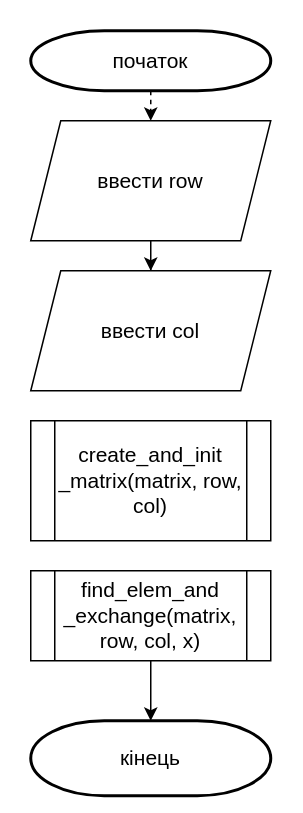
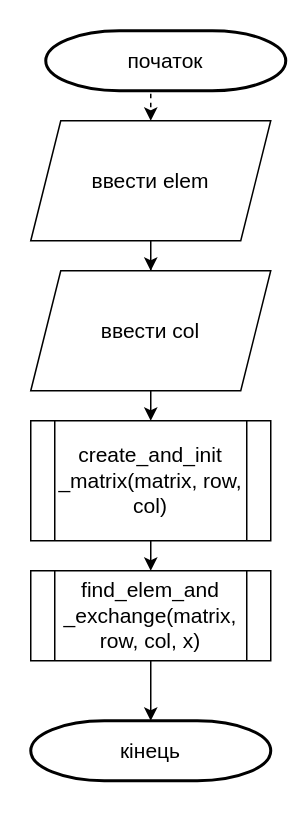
  <mxCell id="0" />
  <mxCell id="1" parent="0" />
  <mxCell id="2" style="edgeStyle=orthogonalEdgeStyle;rounded=0;orthogonalLoop=1;jettySize=auto;html=1;exitX=0.5;exitY=1;exitDx=0;exitDy=0;exitPerimeter=0;entryX=0.5;entryY=0;entryDx=0;entryDy=0;dashed=1;" parent="1" source="3" target="5" edge="1"><mxGeometry relative="1" as="geometry" /></mxCell>
- <mxCell id="3" value="&lt;font style=&quot;font-size: 14px&quot;&gt;початок&lt;/font&gt;" style="strokeWidth=2;html=1;shape=mxgraph.flowchart.terminator;whiteSpace=wrap;" parent="1" vertex="1"><mxGeometry x="20" y="20" width="160" height="40" as="geometry" /></mxCell>
+ <mxCell id="3" value="&lt;font style=&quot;font-size: 14px&quot;&gt;початок&lt;/font&gt;" style="strokeWidth=2;html=1;shape=mxgraph.flowchart.terminator;whiteSpace=wrap;" parent="1" vertex="1"><mxGeometry x="30" y="20" width="160" height="40" as="geometry" /></mxCell>
  <mxCell id="4" style="edgeStyle=orthogonalEdgeStyle;rounded=0;orthogonalLoop=1;jettySize=auto;html=1;exitX=0.5;exitY=1;exitDx=0;exitDy=0;" parent="1" source="5" target="7" edge="1"><mxGeometry relative="1" as="geometry" /></mxCell>
- <mxCell id="5" value="&lt;font style=&quot;font-size: 14px&quot;&gt;ввести row&lt;/font&gt;" style="shape=parallelogram;perimeter=parallelogramPerimeter;whiteSpace=wrap;html=1;fixedSize=1;" parent="1" vertex="1"><mxGeometry x="20" y="80" width="160" height="80" as="geometry" /></mxCell>
+ <mxCell id="5" value="&lt;font style=&quot;font-size: 14px&quot;&gt;ввести elem&lt;/font&gt;" style="shape=parallelogram;perimeter=parallelogramPerimeter;whiteSpace=wrap;html=1;fixedSize=1;" parent="1" vertex="1"><mxGeometry x="20" y="80" width="160" height="80" as="geometry" /></mxCell>
+ <mxCell id="6" style="edgeStyle=orthogonalEdgeStyle;rounded=0;orthogonalLoop=1;jettySize=auto;html=1;exitX=0.5;exitY=1;exitDx=0;exitDy=0;entryX=0.5;entryY=0;entryDx=0;entryDy=0;" parent="1" source="7" target="9" edge="1"><mxGeometry relative="1" as="geometry" /></mxCell>
  <mxCell id="7" value="&lt;font style=&quot;font-size: 14px&quot;&gt;ввести col&lt;/font&gt;" style="shape=parallelogram;perimeter=parallelogramPerimeter;whiteSpace=wrap;html=1;fixedSize=1;" parent="1" vertex="1"><mxGeometry x="20" y="180" width="160" height="80" as="geometry" /></mxCell>
+ <mxCell id="8" style="edgeStyle=orthogonalEdgeStyle;rounded=0;orthogonalLoop=1;jettySize=auto;html=1;exitX=0.5;exitY=1;exitDx=0;exitDy=0;entryX=0.5;entryY=0;entryDx=0;entryDy=0;" parent="1" source="9" target="11" edge="1"><mxGeometry relative="1" as="geometry" /></mxCell>
  <mxCell id="9" value="&lt;font style=&quot;font-size: 14px&quot;&gt;create_and_init&lt;br&gt;_matrix(matrix, row, col)&lt;/font&gt;" style="shape=process;whiteSpace=wrap;html=1;backgroundOutline=1;" parent="1" vertex="1"><mxGeometry x="20" y="280" width="160" height="80" as="geometry" /></mxCell>
  <mxCell id="10" style="edgeStyle=orthogonalEdgeStyle;rounded=0;orthogonalLoop=1;jettySize=auto;html=1;exitX=0.5;exitY=1;exitDx=0;exitDy=0;entryX=0.5;entryY=0;entryDx=0;entryDy=0;entryPerimeter=0;" parent="1" source="11" target="12" edge="1"><mxGeometry relative="1" as="geometry" /></mxCell>
  <mxCell id="11" value="&lt;span style=&quot;font-size: 14px&quot;&gt;find_elem_and&lt;br&gt;_exchange(matrix, &lt;br&gt;row, col, x)&lt;/span&gt;" style="shape=process;whiteSpace=wrap;html=1;backgroundOutline=1;" parent="1" vertex="1"><mxGeometry x="20" y="380" width="160" height="60" as="geometry" /></mxCell>
- <mxCell id="12" value="&lt;font style=&quot;font-size: 14px&quot;&gt;кінець&lt;/font&gt;" style="strokeWidth=2;html=1;shape=mxgraph.flowchart.terminator;whiteSpace=wrap;" parent="1" vertex="1"><mxGeometry x="20" y="480" width="160" height="50" as="geometry" /></mxCell>
+ <mxCell id="12" value="&lt;font style=&quot;font-size: 14px&quot;&gt;кінець&lt;/font&gt;" style="strokeWidth=2;html=1;shape=mxgraph.flowchart.terminator;whiteSpace=wrap;" parent="1" vertex="1"><mxGeometry x="20" y="480" width="160" height="40" as="geometry" /></mxCell>
